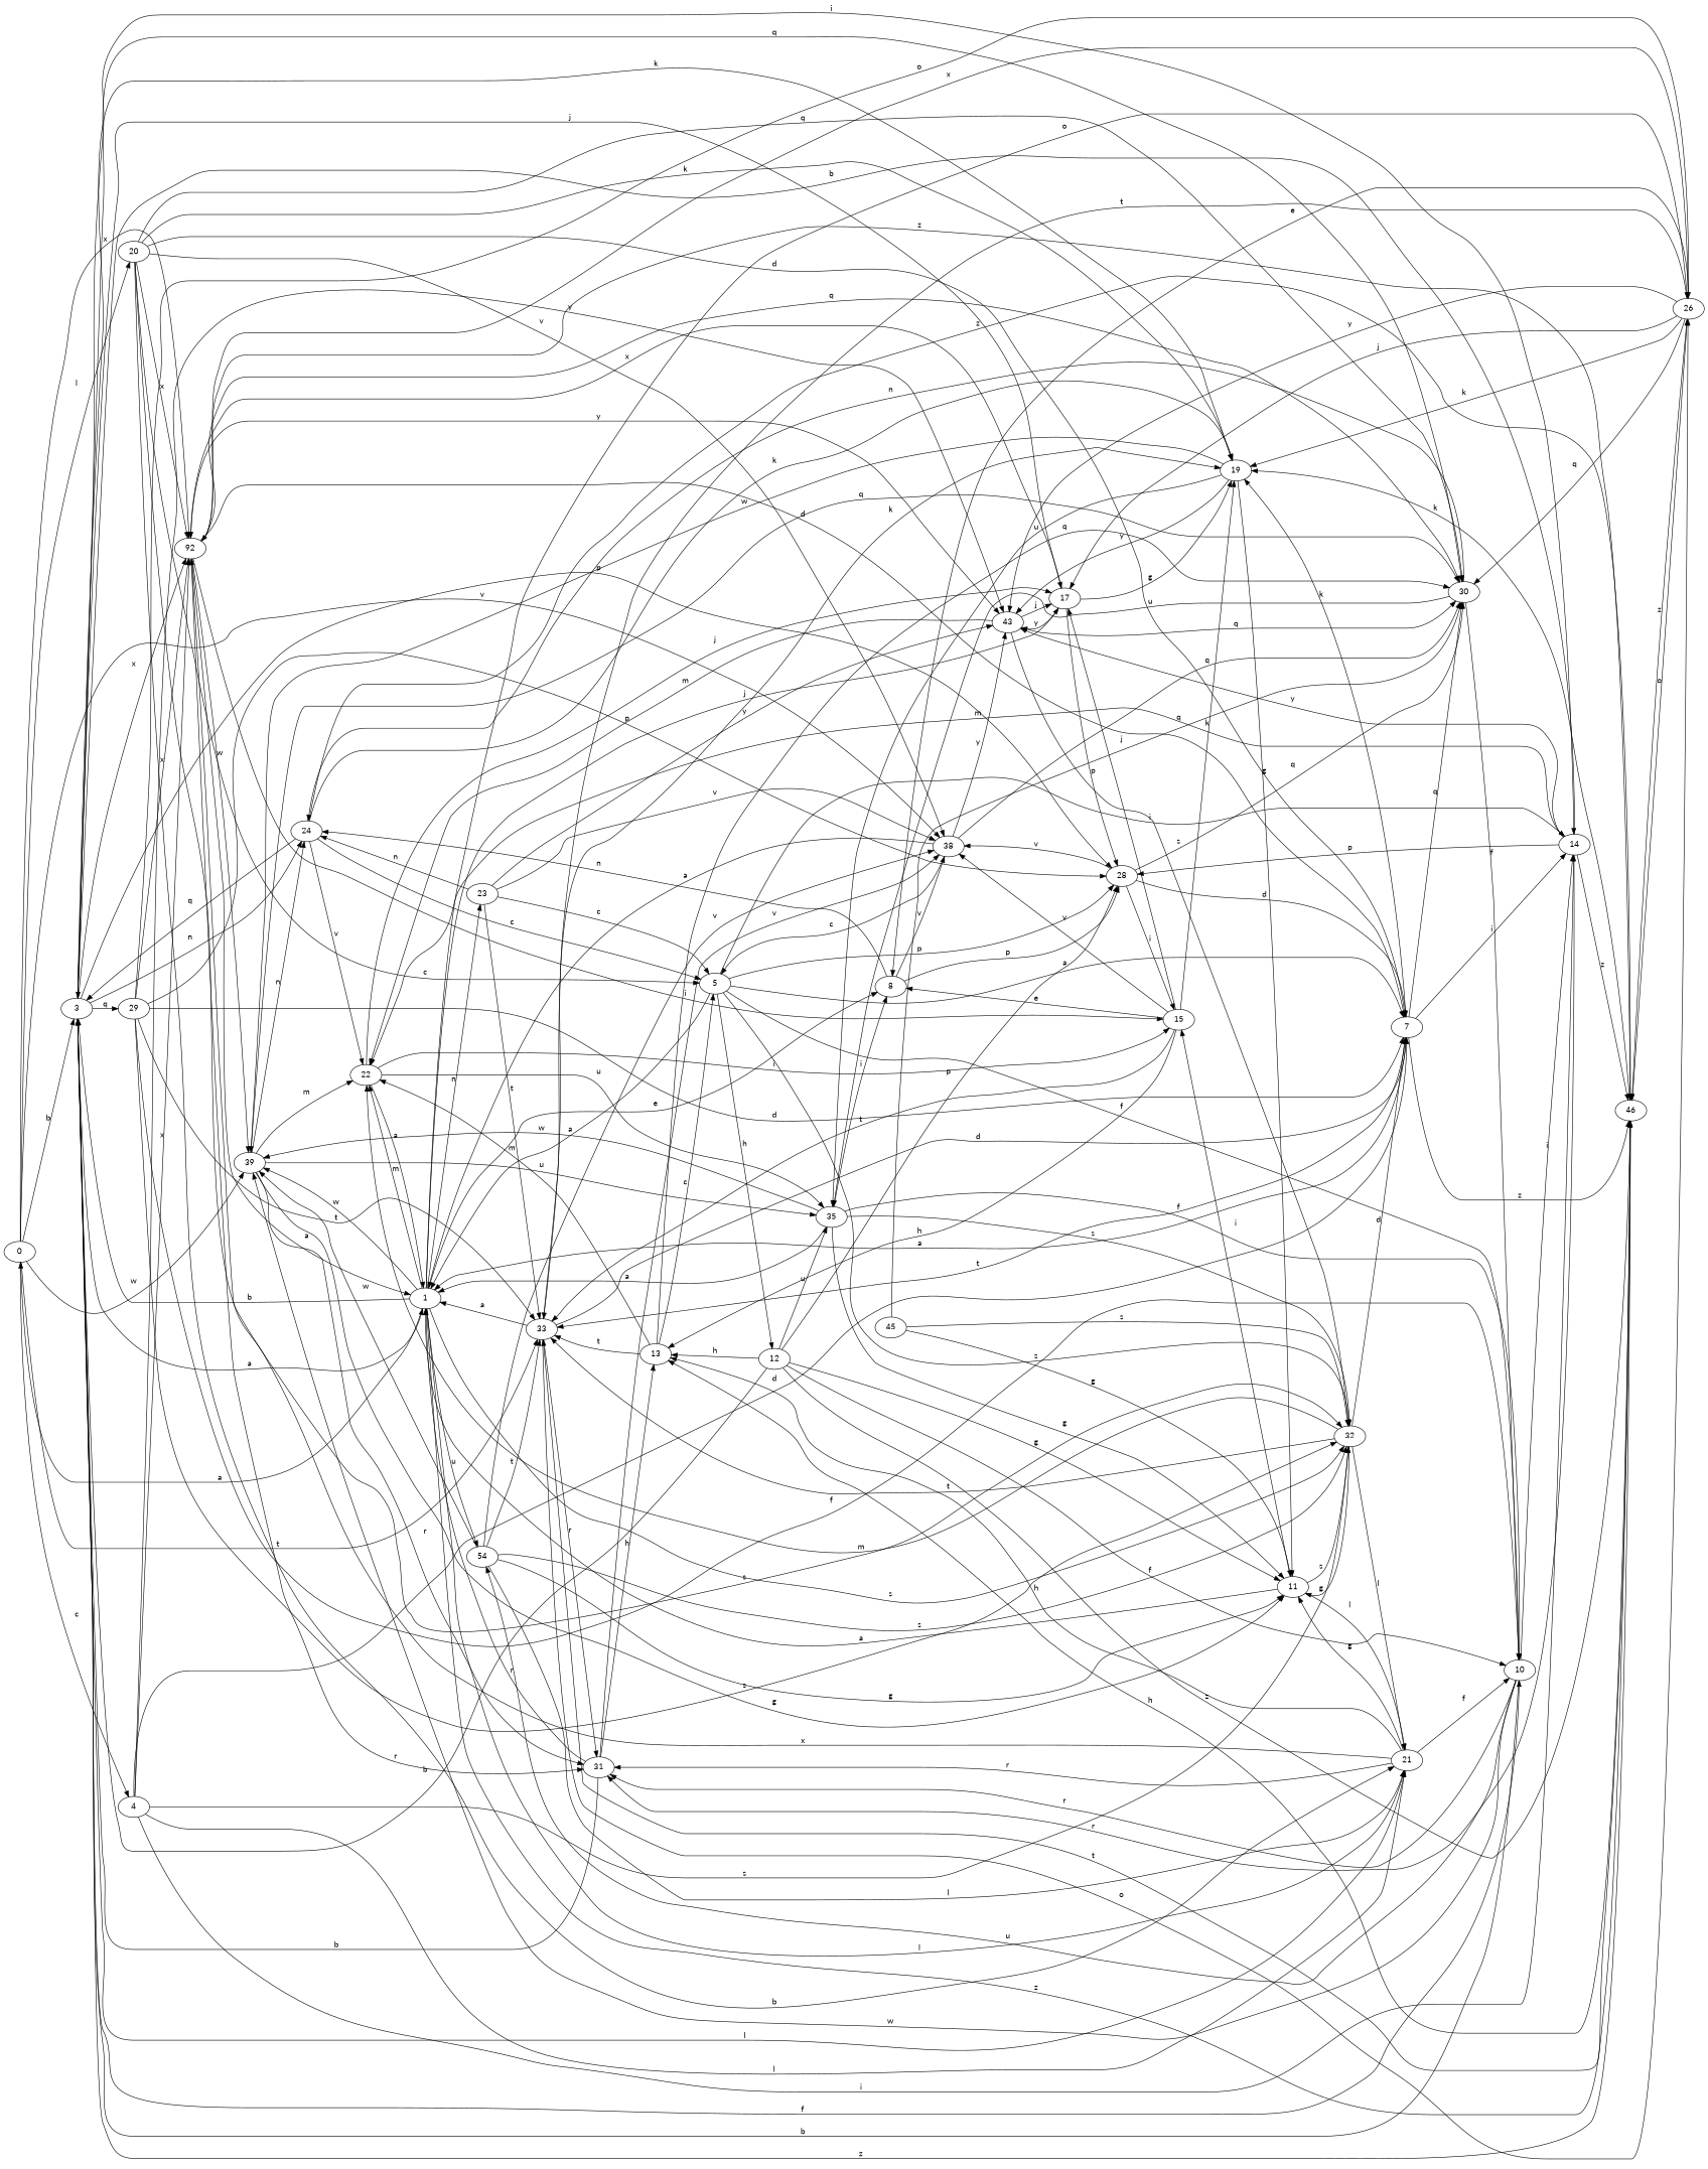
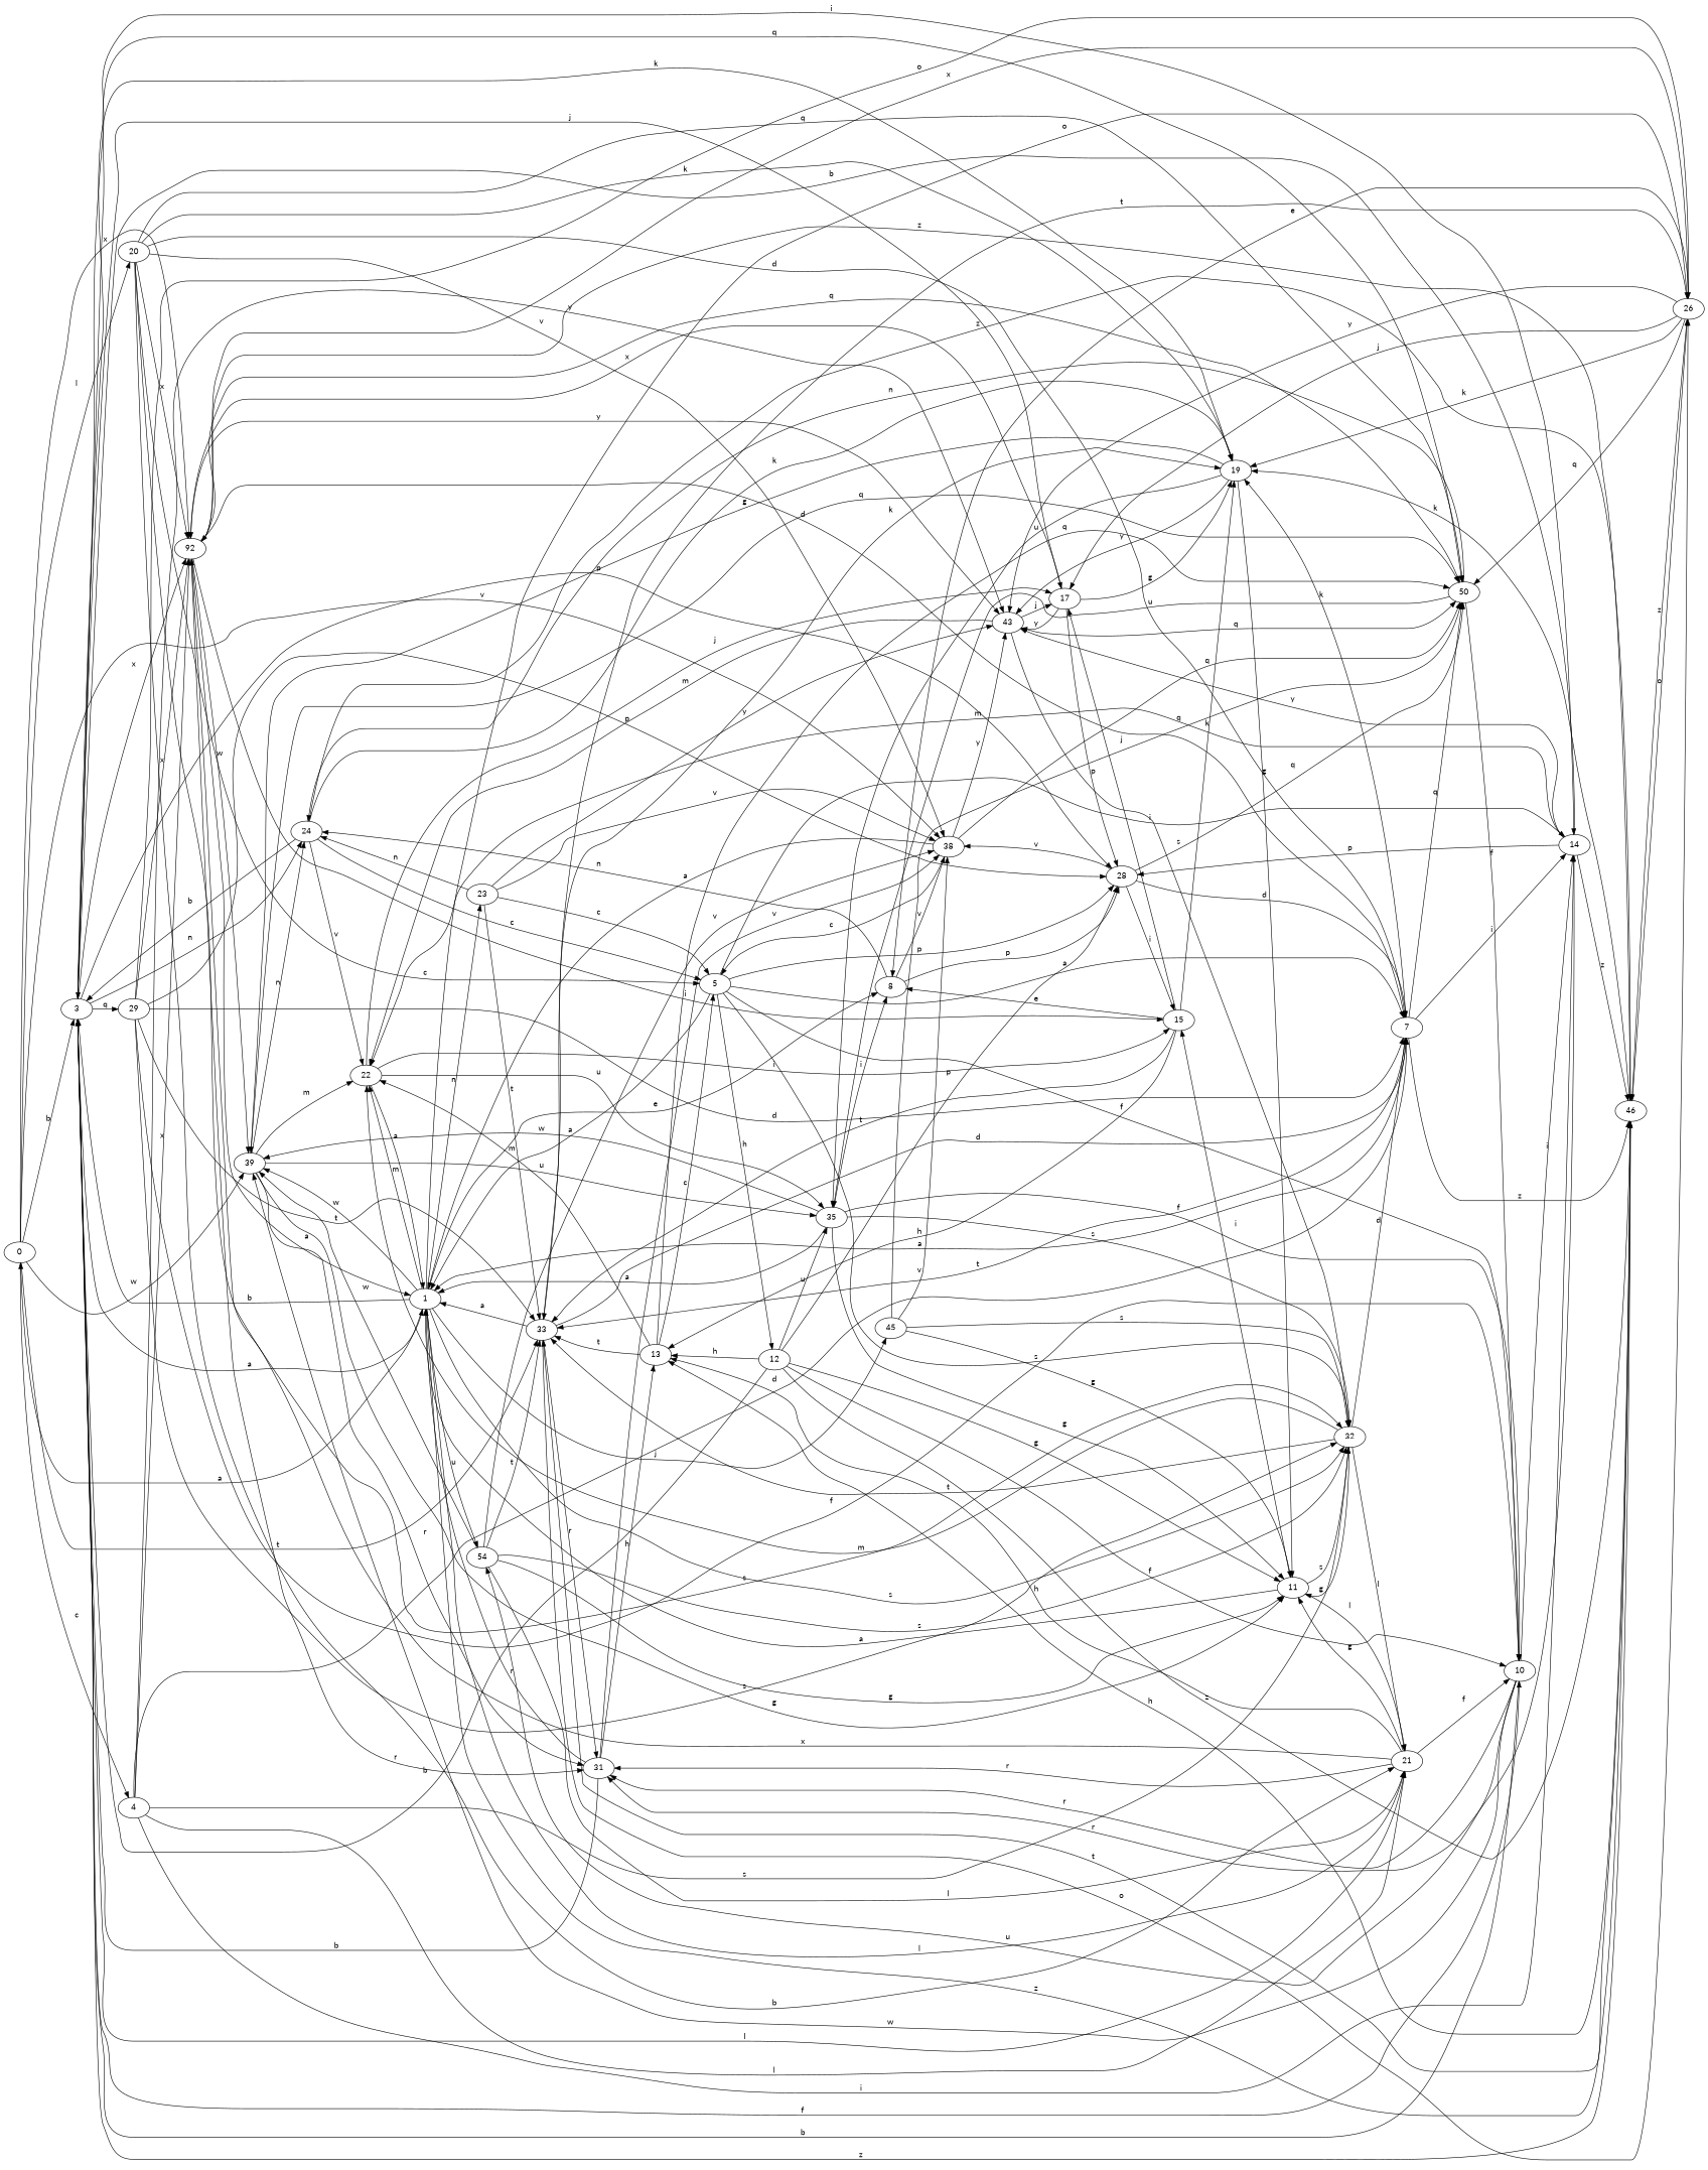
  strict digraph {
    fontname=Lato
    rankdir=LR
    node [fontname=Lato]
    edge [fontname=Lato]
    0
    3
    4
    20
    33
    38
    39
    n8 [label=92]
    1
    17
    21
    46
    10
    14
    19
    24
    28
    29
-   30
+   30 [label=50]
    32
    7
    43
    5
    26
    31
    22
    11
    35
    15
    45
    8
    23
    n33 [label=54]
    13
    12
    0 -> 3 [label=b]
    0 -> 4 [label=c]
    0 -> 20 [label=l]
    0 -> 33 [label=t]
    0 -> 38 [label=v]
    0 -> 39 [label=w]
    0 -> n8 [label=x]
    3 -> n8 [label=x]
    3 -> 1 [label=a]
    3 -> 17 [label=j]
    3 -> 21 [label=l]
    3 -> 46 [label=z]
    3 -> 10 [label=f]
    3 -> 14 [label=i]
    3 -> 19 [label=k]
    3 -> 24 [label=n]
    3 -> 28 [label=p]
    3 -> 29 [label=q]
    3 -> 30 [label=q]
    4 -> n8 [label=x]
    4 -> 21 [label=l]
    4 -> 14 [label=i]
    4 -> 32 [label=s]
    4 -> 7 [label=d]
    4 -> 43 [label=y]
    20 -> 38 [label=v]
    20 -> n8 [label=x]
    20 -> 21 [label=b]
    20 -> 19 [label=k]
    20 -> 30 [label=q]
    20 -> 32 [label=s]
    20 -> 7 [label=d]
    20 -> 5 [label=c]
    33 -> 1 [label=a]
    33 -> 19 [label=k]
    33 -> 7 [label=d]
    33 -> 26 [label=o]
    33 -> 31 [label=r]
    38 -> 1 [label=a]
    38 -> 30 [label=q]
    38 -> 43 [label=y]
    38 -> 5 [label=c]
    39 -> 24 [label=n]
    39 -> 30 [label=q]
    39 -> 31 [label=r]
    39 -> 22 [label=m]
    39 -> 11 [label=g]
    39 -> 35 [label=u]
    n8 -> 39 [label=w]
    n8 -> 1 [label=a]
    n8 -> 46 [label=z]
    n8 -> 30 [label=q]
    n8 -> 7 [label=d]
    n8 -> 43 [label=y]
    n8 -> 31 [label=r]
    n8 -> 15 [label=i]
    1 -> 0 [label=a]
    1 -> 3 [label=b]
    1 -> 39 [label=w]
-   1 -> 17 [label=j]
+   1 -> 45 [label=j]
    1 -> 21 [label=l]
    1 -> 46 [label=z]
    1 -> 32 [label=s]
    1 -> 26 [label=o]
    1 -> 22 [label=m]
    1 -> 8 [label=e]
    1 -> 23 [label=n]
    1 -> n33 [label=u]
    17 -> n8 [label=x]
    17 -> 19 [label=g]
    17 -> 28 [label=p]
    17 -> 43 [label=y]
    21 -> n8 [label=x]
    21 -> 10 [label=f]
    21 -> 31 [label=r]
    21 -> 11 [label=g]
    21 -> 13 [label=h]
    46 -> 33 [label=t]
    46 -> 19 [label=k]
    46 -> 26 [label=o]
    46 -> 13 [label=h]
    10 -> 3 [label=b]
    10 -> 39 [label=w]
    10 -> 14 [label=i]
    10 -> 31 [label=r]
    10 -> n33 [label=u]
    14 -> 3 [label=b]
    14 -> 46 [label=z]
    14 -> 28 [label=p]
    14 -> 43 [label=y]
    14 -> 31 [label=r]
    14 -> 22 [label=m]
-   19 -> 39 [label=w]
+   19 -> 39 [label=g]
    19 -> 43 [label=y]
    19 -> 11 [label=g]
    19 -> 35 [label=u]
-   24 -> 3 [label=q]
+   24 -> 3 [label=b]
    24 -> 46 [label=z]
    24 -> 19 [label=k]
    24 -> 5 [label=c]
    24 -> 22 [label=v]
    28 -> 38 [label=v]
    28 -> 30 [label=q]
    28 -> 7 [label=d]
    28 -> 15 [label=i]
    29 -> 33 [label=t]
    29 -> n8 [label=x]
    29 -> 10 [label=f]
    29 -> 28 [label=p]
    29 -> 32 [label=s]
    29 -> 7 [label=d]
    29 -> 26 [label=o]
    30 -> 10 [label=f]
    30 -> 24 [label=n]
    30 -> 35 [label=u]
    32 -> 33 [label=t]
    32 -> 21 [label=l]
    32 -> 7 [label=d]
    32 -> 22 [label=m]
    32 -> 11 [label=g]
    7 -> 33 [label=t]
    7 -> 1 [label=a]
    7 -> 46 [label=z]
    7 -> 14 [label=i]
    7 -> 19 [label=k]
    7 -> 30 [label=q]
    43 -> 17 [label=j]
    43 -> 30 [label=q]
    43 -> 32 [label=s]
    43 -> 22 [label=m]
    5 -> 1 [label=a]
    5 -> 10 [label=f]
    5 -> 14 [label=i]
    5 -> 28 [label=p]
    5 -> 32 [label=s]
    5 -> 7 [label=a]
    5 -> 12 [label=h]
    26 -> 33 [label=t]
    26 -> n8 [label=x]
    26 -> 17 [label=j]
    26 -> 46 [label=z]
    26 -> 19 [label=k]
    26 -> 30 [label=q]
    26 -> 43 [label=y]
    26 -> 8 [label=e]
    31 -> 3 [label=b]
    31 -> 38 [label=v]
    31 -> 1 [label=r]
    31 -> 13 [label=h]
    22 -> 1 [label=a]
    22 -> 17 [label=j]
    22 -> 35 [label=u]
    22 -> 15 [label=i]
    11 -> 1 [label=a]
    11 -> 21 [label=l]
    11 -> 32 [label=s]
    11 -> 15 [label=i]
    35 -> 39 [label=w]
    35 -> 1 [label=a]
    35 -> 10 [label=f]
    35 -> 32 [label=s]
    35 -> 11 [label=g]
    35 -> 8 [label=i]
    15 -> 33 [label=t]
    15 -> 17 [label=j]
    15 -> 19 [label=k]
    15 -> 8 [label=e]
    15 -> 13 [label=h]
-   15 -> 38 [label=v]
+   45 -> 38 [label=v]
    45 -> 30 [label=q]
    45 -> 32 [label=s]
    45 -> 11 [label=g]
    8 -> 38 [label=v]
    8 -> 24 [label=n]
    8 -> 28 [label=p]
    23 -> 33 [label=t]
    23 -> 38 [label=v]
    23 -> 24 [label=n]
    23 -> 43 [label=y]
    23 -> 5 [label=c]
    n33 -> 33 [label=t]
    n33 -> 38 [label=v]
    n33 -> 39 [label=w]
    n33 -> 21 [label=l]
    n33 -> 32 [label=s]
    n33 -> 11 [label=g]
    13 -> 33 [label=t]
    13 -> 30 [label=q]
    13 -> 5 [label=c]
    13 -> 22 [label=m]
    12 -> 3 [label=b]
    12 -> 46 [label=z]
    12 -> 10 [label=f]
    12 -> 28 [label=p]
    12 -> 11 [label=g]
    12 -> 35 [label=u]
    12 -> 13 [label=h]
  }
